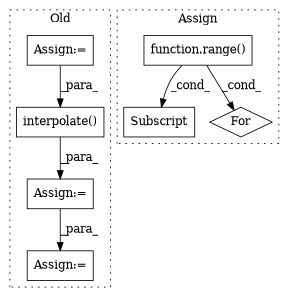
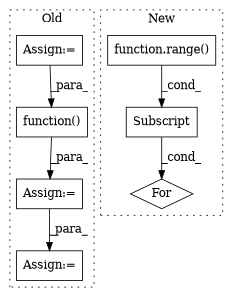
  digraph {
    node [a=68 l=3 shape=box]
-   n1 [a=75 l="27,48" label="interpolate()" s="7583,7632"]
+   n1 [a=75 l="27,48" label="function()" s="7583,7632"]
    n2 [label="Assign:=" s=7485]
    n3 [label="Assign:=" s=7580]
    n4 [l=12 label="Assign:=" s=7691]
    n5 [a=63 l="10,0" label=Subscript s="8139,0"]
    n6 [a=75 l="6,1" label="function.range()" s="8038,8064"]
    n7 [a=107 l="4,18" label=For s="8029,8065" shape=diamond]
    subgraph cluster_1 {
      label=Old
      style=dotted
      n1
      n2
      n3
      n4
    }
    subgraph cluster_2 {
-     label=Assign
+     label=New
      style=dotted
      n5
      n6
      n7
    }
    n1 -> n3 [label=_para_]
    n2 -> n1 [label=_para_]
    n3 -> n4 [label=_para_]
    n6 -> n5 [label=_cond_]
-   n6 -> n7 [label=_cond_]
+   n5 -> n7 [label=_cond_]
  }
